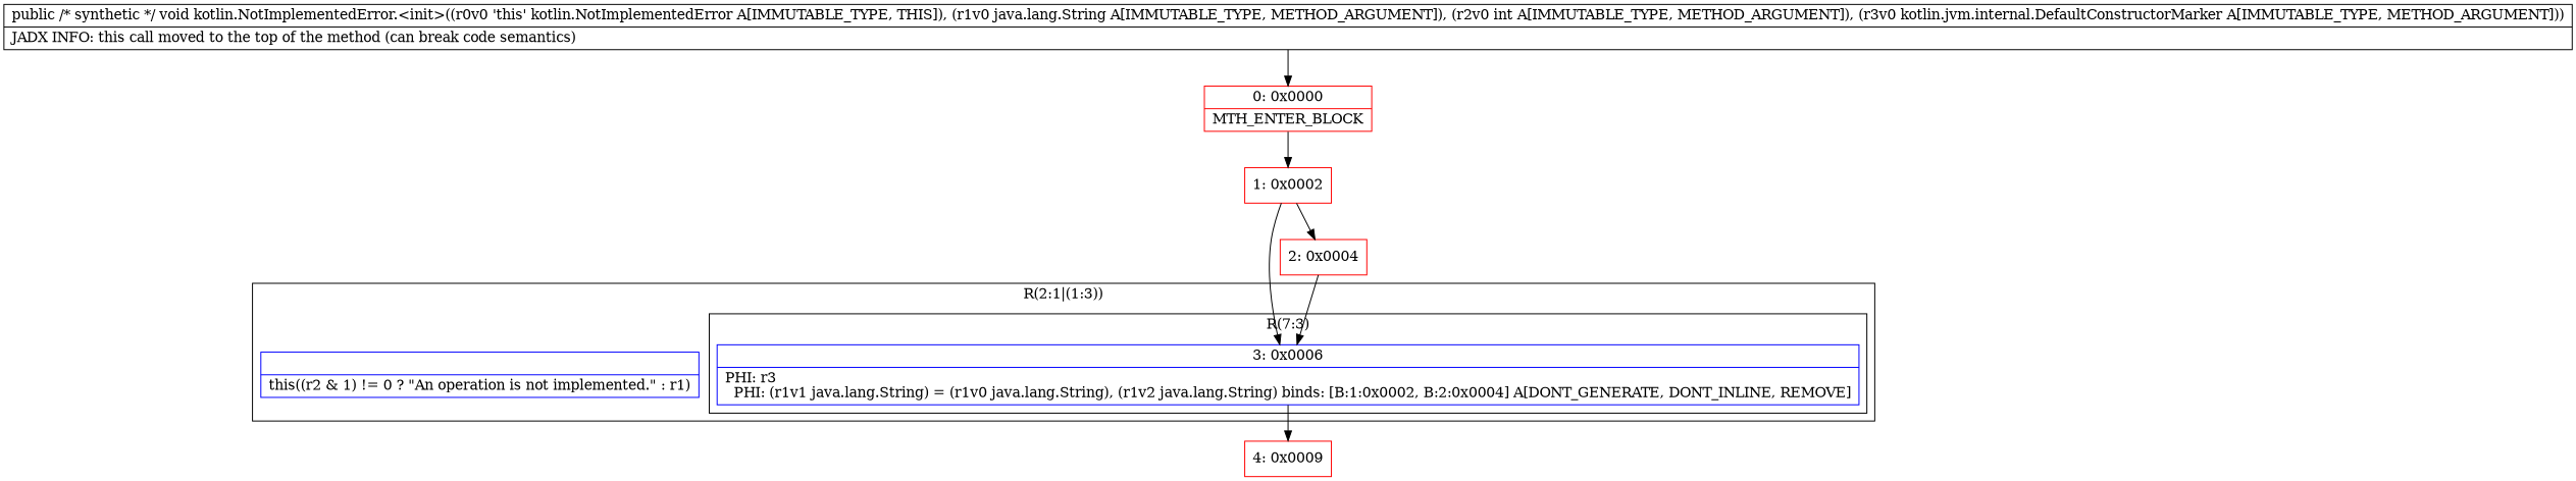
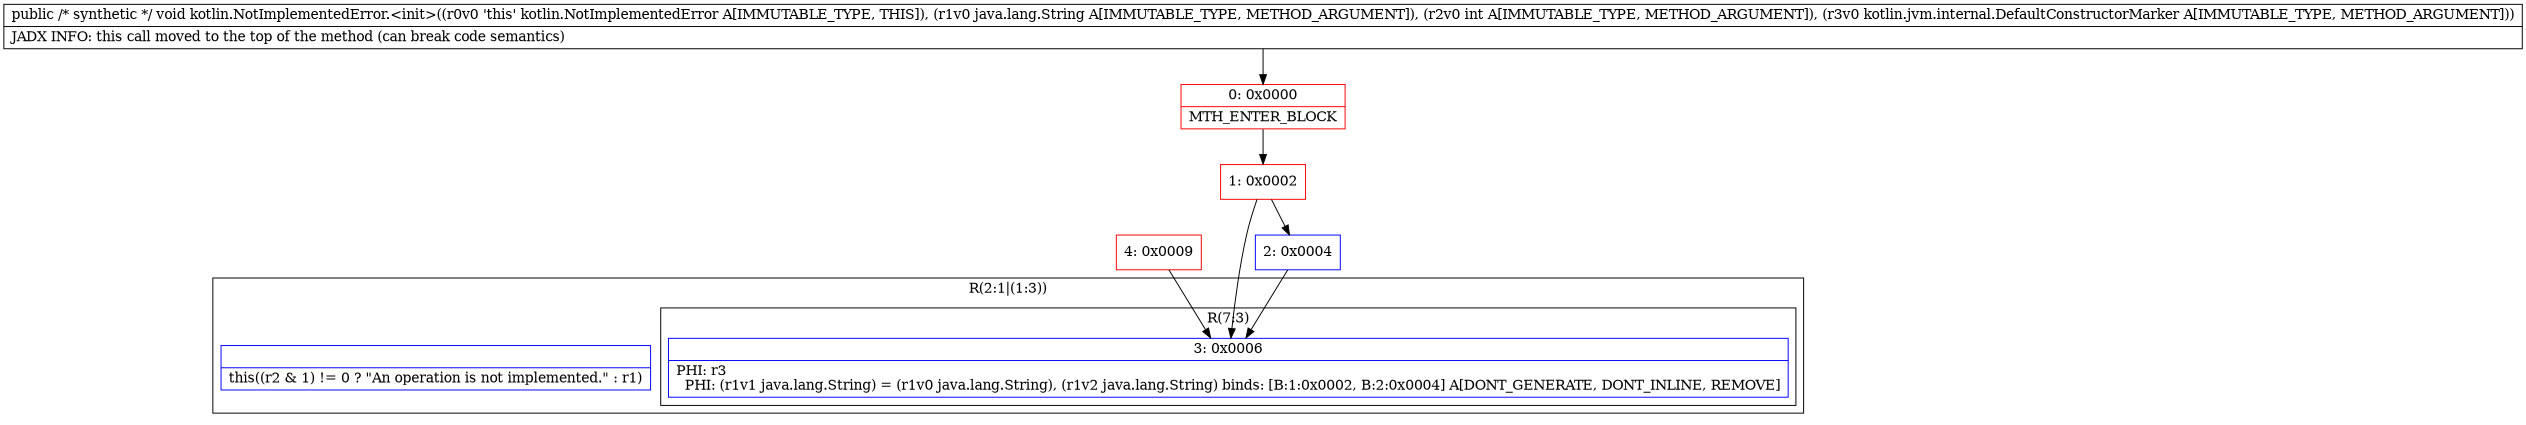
  digraph {
    node [color=red shape=record]
    n1 [color=blue label="{3\:\ 0x0006|PHI: r3 \l  PHI: (r1v1 java.lang.String) = (r1v0 java.lang.String), (r1v2 java.lang.String) binds: [B:1:0x0002, B:2:0x0004] A[DONT_GENERATE, DONT_INLINE, REMOVE]\l}"]
    n2 [color=blue label="{|this((r2 & 1) != 0 ? \"An operation is not implemented.\" : r1)\l}"]
    n3 [label="{4\:\ 0x0009}"]
    n4 [label="{0\:\ 0x0000|MTH_ENTER_BLOCK\l}"]
    n5 [label="{1\:\ 0x0002}"]
-   n6 [label="{2\:\ 0x0004}"]
+   n6 [color=blue label="{2\:\ 0x0004}"]
    n7 [label="{public \/* synthetic *\/ void kotlin.NotImplementedError.\<init\>((r0v0 'this' kotlin.NotImplementedError A[IMMUTABLE_TYPE, THIS]), (r1v0 java.lang.String A[IMMUTABLE_TYPE, METHOD_ARGUMENT]), (r2v0 int A[IMMUTABLE_TYPE, METHOD_ARGUMENT]), (r3v0 kotlin.jvm.internal.DefaultConstructorMarker A[IMMUTABLE_TYPE, METHOD_ARGUMENT]))  | JADX INFO: this call moved to the top of the method (can break code semantics)\l}" color=""]
    subgraph cluster_1 {
      label="R(2:1|(1:3))"
      n2
      subgraph cluster_2 {
        label="R(7:3)"
        n1
      }
    }
-   n1 -> n3
+   n3 -> n1
    n4 -> n5
    n5 -> n1
    n5 -> n6
    n6 -> n1
    n7 -> n4
  }
